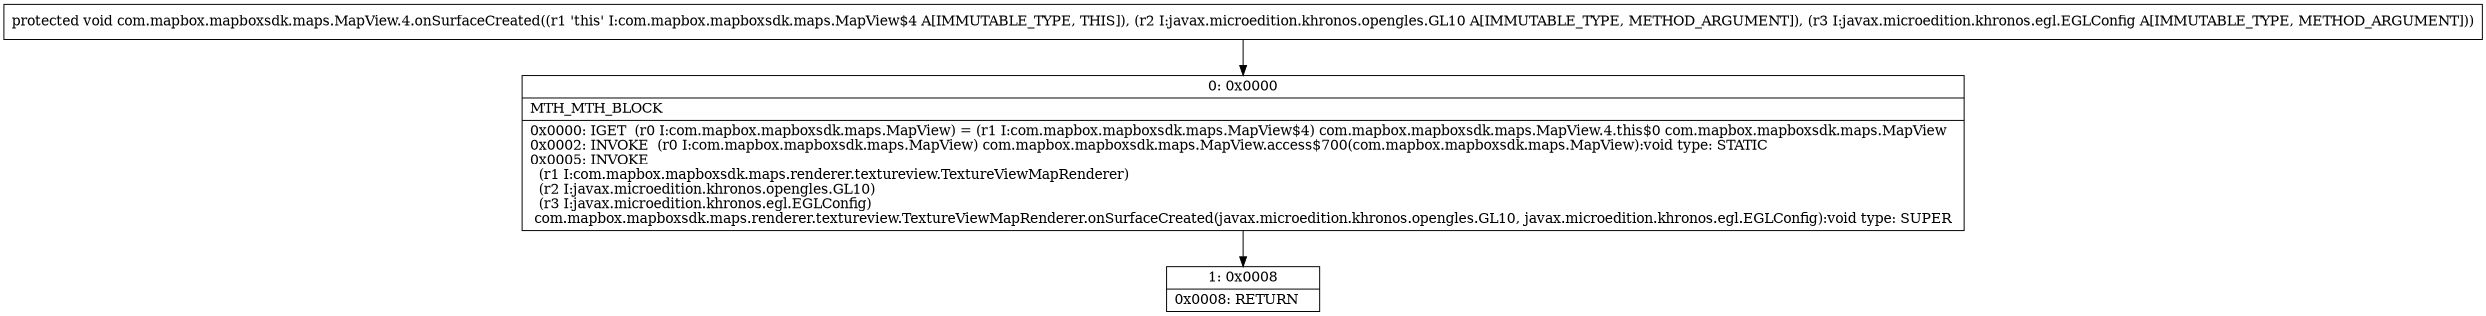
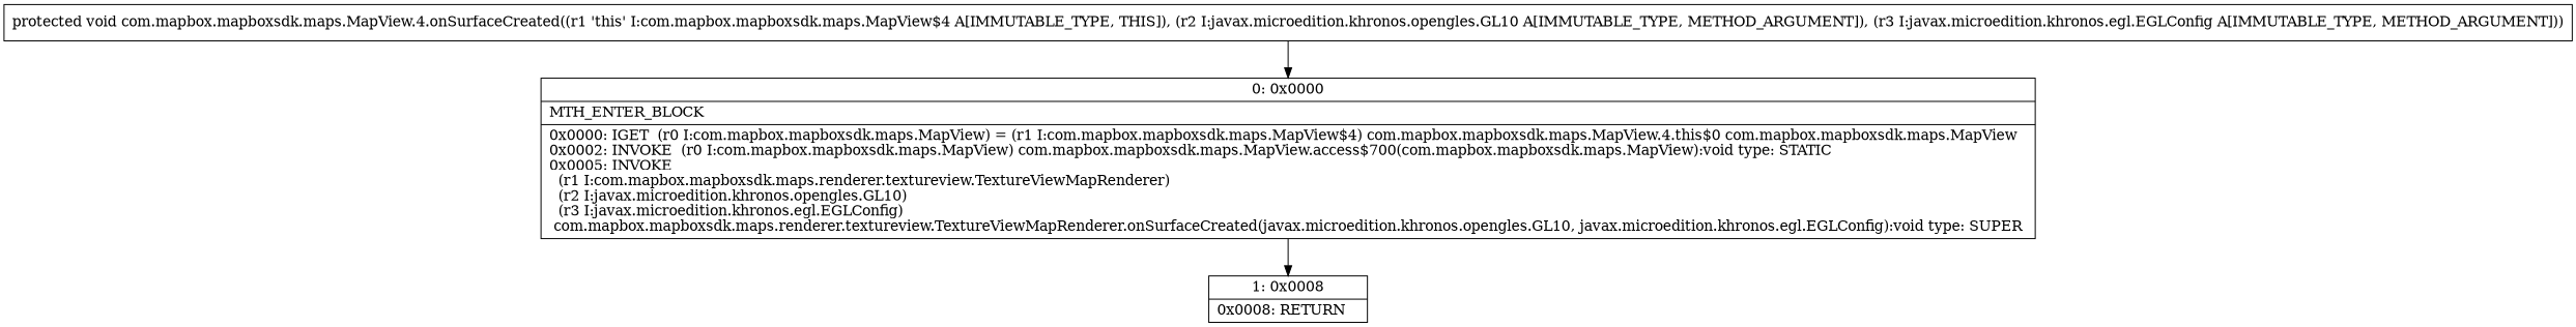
  digraph {
    node [shape=record]
-   n1 [label="{0\:\ 0x0000|MTH_MTH_BLOCK\l|0x0000: IGET  (r0 I:com.mapbox.mapboxsdk.maps.MapView) = (r1 I:com.mapbox.mapboxsdk.maps.MapView$4) com.mapbox.mapboxsdk.maps.MapView.4.this$0 com.mapbox.mapboxsdk.maps.MapView \l0x0002: INVOKE  (r0 I:com.mapbox.mapboxsdk.maps.MapView) com.mapbox.mapboxsdk.maps.MapView.access$700(com.mapbox.mapboxsdk.maps.MapView):void type: STATIC \l0x0005: INVOKE  \l  (r1 I:com.mapbox.mapboxsdk.maps.renderer.textureview.TextureViewMapRenderer)\l  (r2 I:javax.microedition.khronos.opengles.GL10)\l  (r3 I:javax.microedition.khronos.egl.EGLConfig)\l com.mapbox.mapboxsdk.maps.renderer.textureview.TextureViewMapRenderer.onSurfaceCreated(javax.microedition.khronos.opengles.GL10, javax.microedition.khronos.egl.EGLConfig):void type: SUPER \l}"]
+   n1 [label="{0\:\ 0x0000|MTH_ENTER_BLOCK\l|0x0000: IGET  (r0 I:com.mapbox.mapboxsdk.maps.MapView) = (r1 I:com.mapbox.mapboxsdk.maps.MapView$4) com.mapbox.mapboxsdk.maps.MapView.4.this$0 com.mapbox.mapboxsdk.maps.MapView \l0x0002: INVOKE  (r0 I:com.mapbox.mapboxsdk.maps.MapView) com.mapbox.mapboxsdk.maps.MapView.access$700(com.mapbox.mapboxsdk.maps.MapView):void type: STATIC \l0x0005: INVOKE  \l  (r1 I:com.mapbox.mapboxsdk.maps.renderer.textureview.TextureViewMapRenderer)\l  (r2 I:javax.microedition.khronos.opengles.GL10)\l  (r3 I:javax.microedition.khronos.egl.EGLConfig)\l com.mapbox.mapboxsdk.maps.renderer.textureview.TextureViewMapRenderer.onSurfaceCreated(javax.microedition.khronos.opengles.GL10, javax.microedition.khronos.egl.EGLConfig):void type: SUPER \l}"]
    n2 [label="{1\:\ 0x0008|0x0008: RETURN   \l}"]
    n3 [label="{protected void com.mapbox.mapboxsdk.maps.MapView.4.onSurfaceCreated((r1 'this' I:com.mapbox.mapboxsdk.maps.MapView$4 A[IMMUTABLE_TYPE, THIS]), (r2 I:javax.microedition.khronos.opengles.GL10 A[IMMUTABLE_TYPE, METHOD_ARGUMENT]), (r3 I:javax.microedition.khronos.egl.EGLConfig A[IMMUTABLE_TYPE, METHOD_ARGUMENT])) }"]
    n1 -> n2
    n3 -> n1
  }
